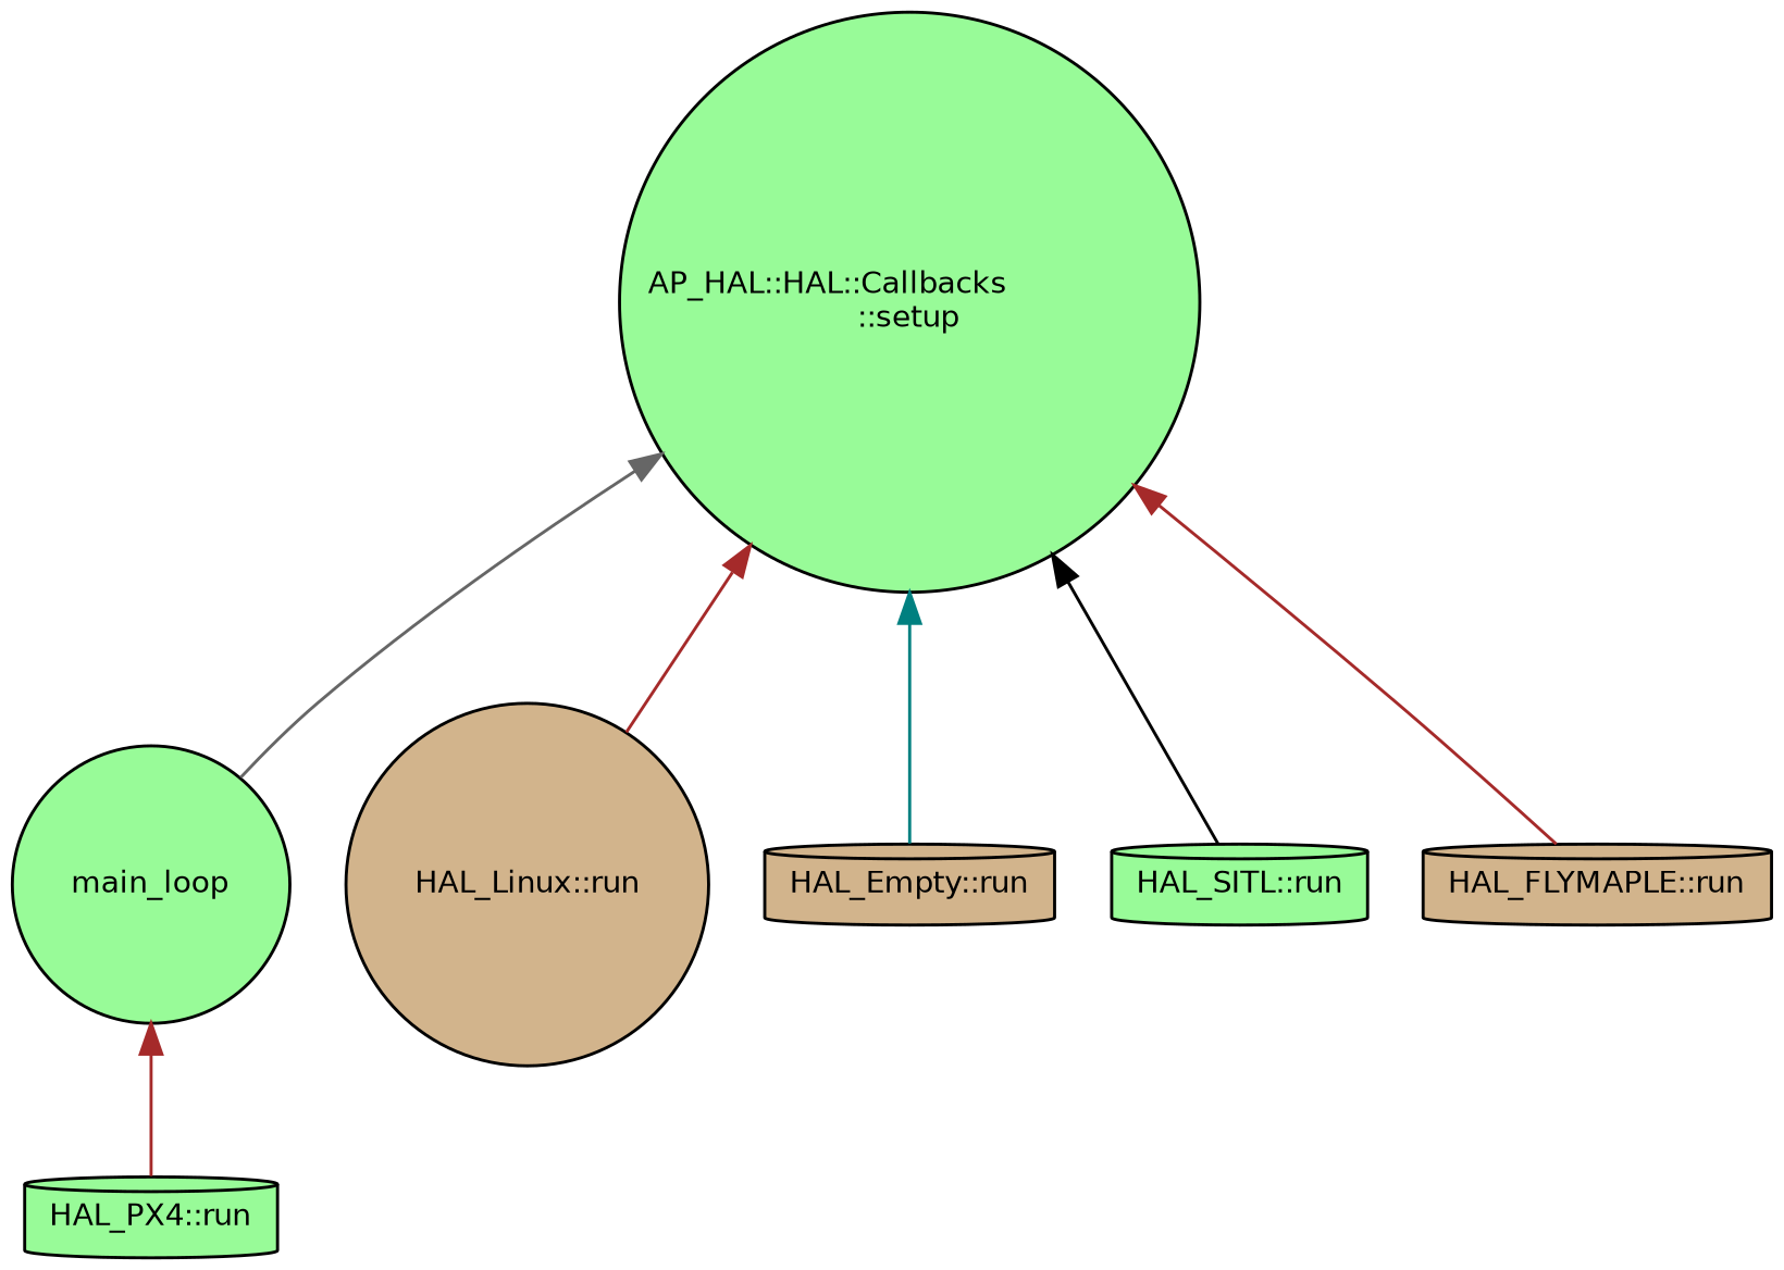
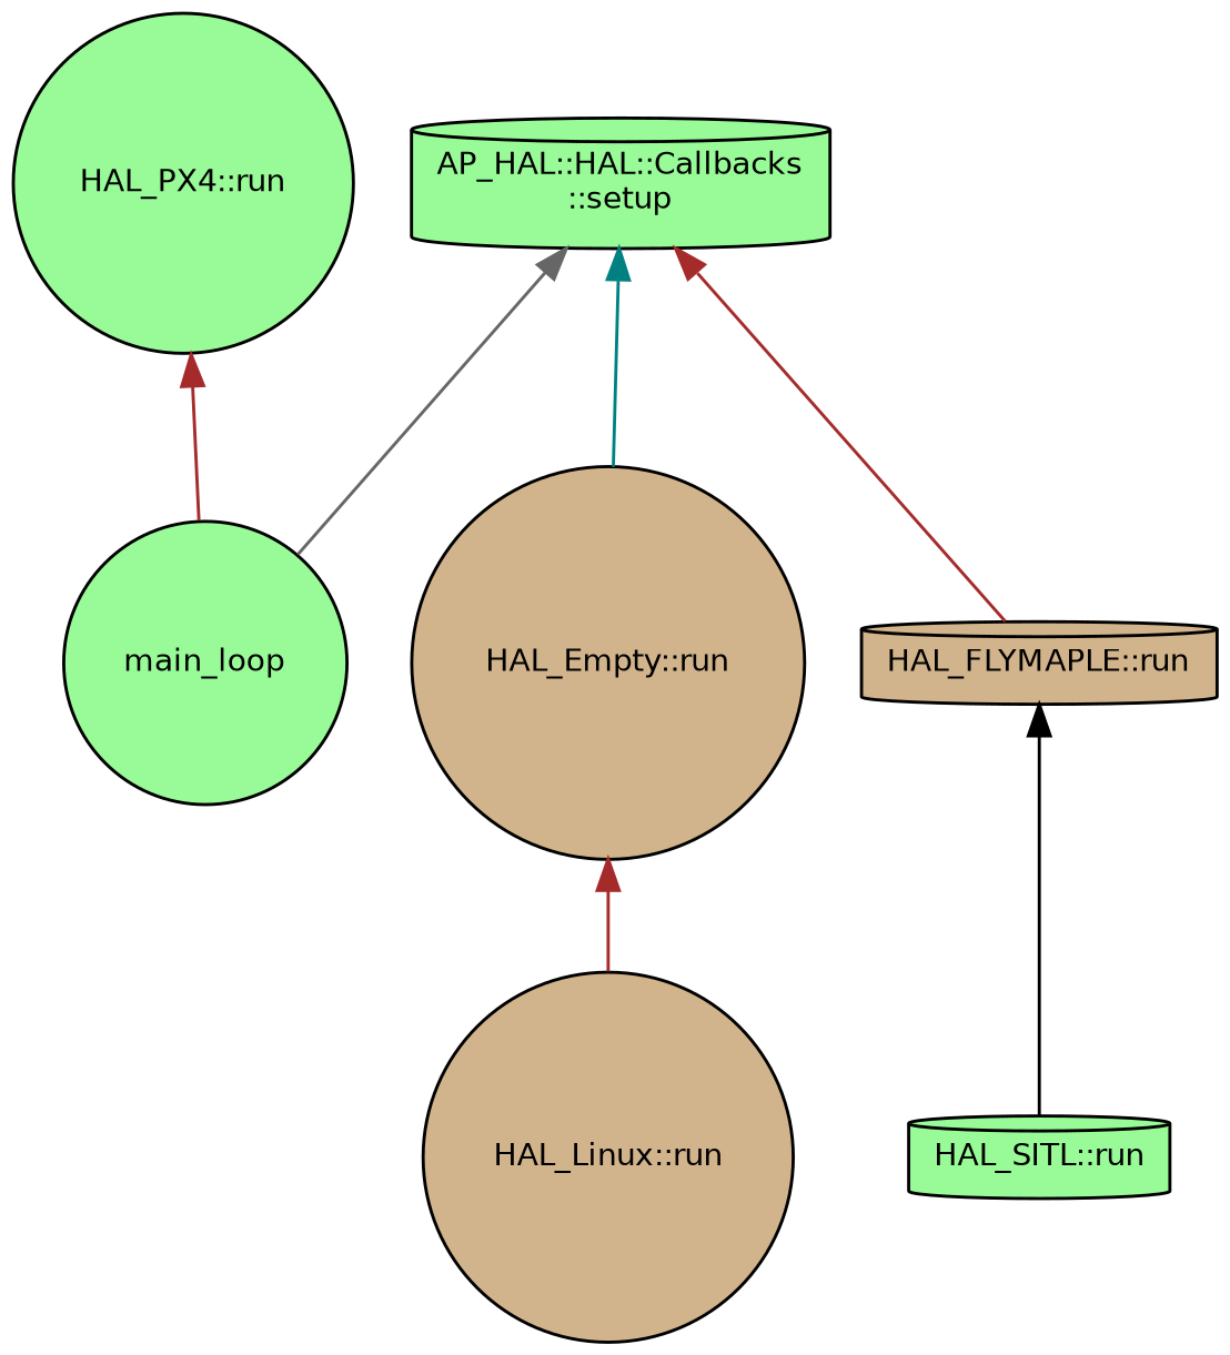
  digraph {
    rankdir=TB
    node [color=black fillcolor=palegreen fontname=Helvetica fontsize=10 shape=cylinder style=filled]
    edge [color=brown dir=back fontname=Helvetica fontsize=10 labelfontname=Helvetica labelfontsize=10 style=solid]
-   n1 [fontcolor=black height=0.2 label="AP_HAL::HAL::Callbacks\l::setup" shape=circle width=0.4]
+   n1 [fontcolor=black height=0.2 label="AP_HAL::HAL::Callbacks\l::setup" width=0.4]
    n2 [height=0.2 label=main_loop shape=circle width=0.4]
    n3 [fillcolor=tan height=0.2 label="HAL_Linux::run" shape=circle width=0.4]
-   n4 [fillcolor=tan height=0.2 label="HAL_Empty::run" width=0.4]
+   n4 [fillcolor=tan height=0.2 label="HAL_Empty::run" shape=circle width=0.4]
    n5 [height=0.2 label="HAL_SITL::run" width=0.4]
    n6 [fillcolor=tan height=0.2 label="HAL_FLYMAPLE::run" width=0.4]
-   n7 [height=0.2 label="HAL_PX4::run" width=0.4]
+   n7 [height=0.2 label="HAL_PX4::run" shape=circle width=0.4]
    n1 -> n2 [color=gray40]
-   n1 -> n3
+   n4 -> n3
    n1 -> n4 [color=teal]
-   n1 -> n5 [color=black]
+   n6 -> n5 [color=black]
    n1 -> n6
-   n2 -> n7
+   n7 -> n2
  }
